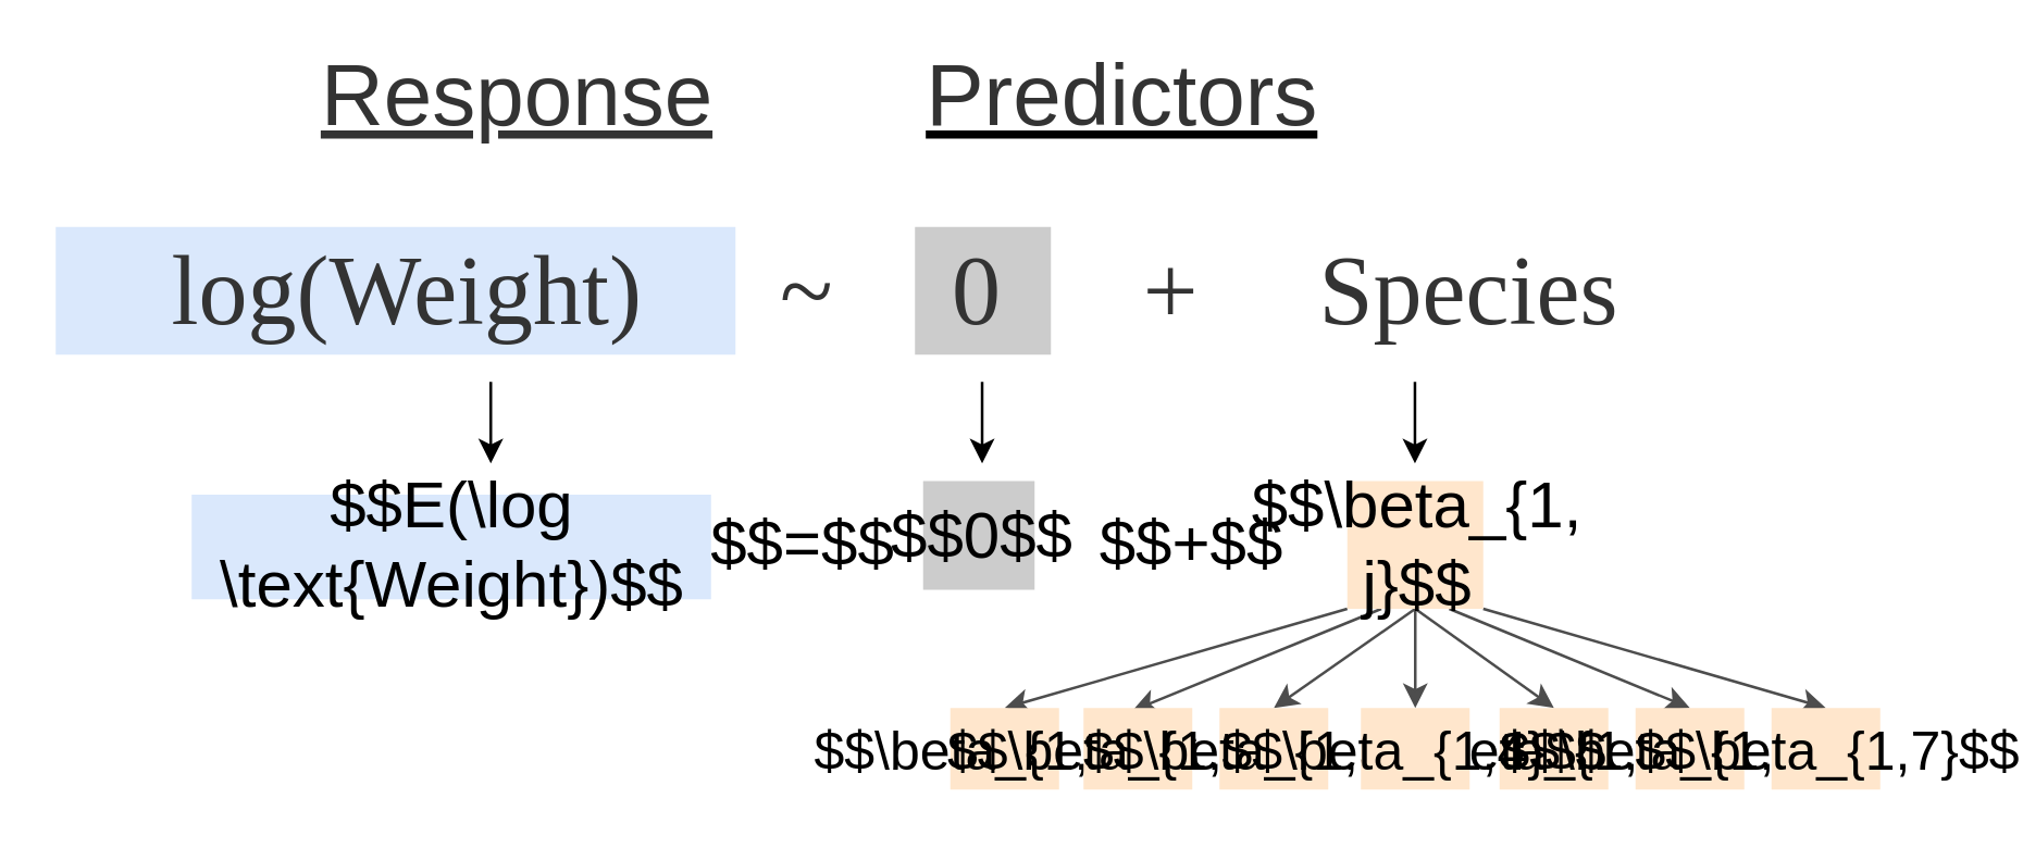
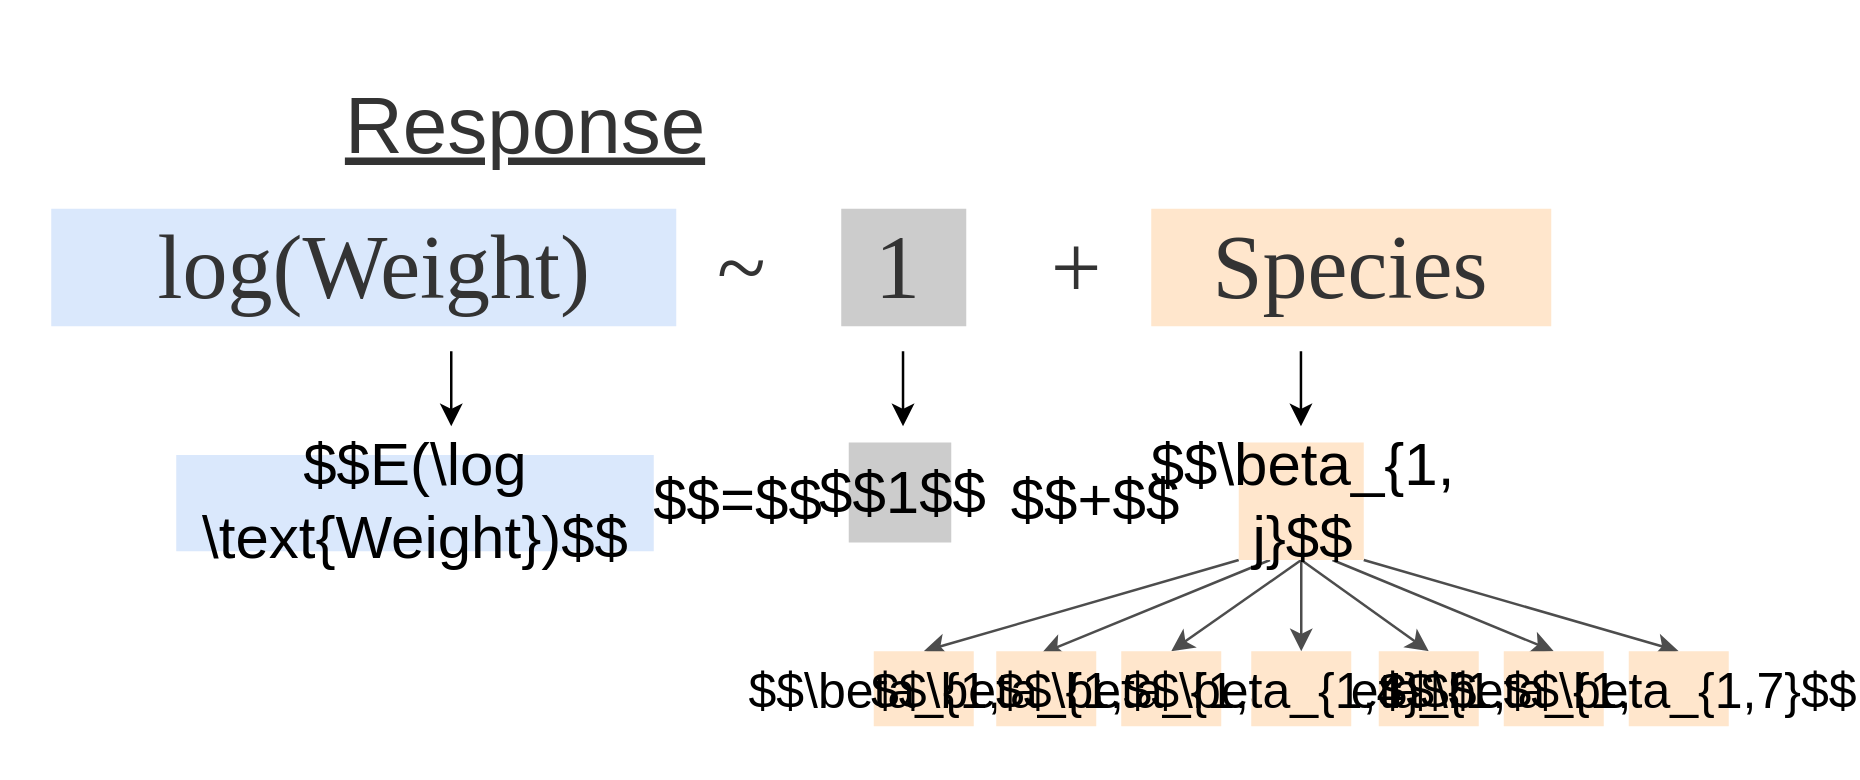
  <mxCell id="0" />
  <mxCell id="1" parent="0" />
- <mxCell id="2" value="&lt;span style=&quot;font-family: &amp;#34;fira code&amp;#34; ; font-size: 36px ; font-style: normal ; font-weight: 400 ; letter-spacing: normal ; text-align: center ; text-indent: 0px ; text-transform: none ; word-spacing: 0px ; float: none ; display: inline&quot;&gt;&lt;font color=&quot;#333333&quot;&gt;Species&lt;/font&gt;&lt;/span&gt;" style="rounded=0;whiteSpace=wrap;html=1;strokeColor=none;fillColor=#ffffff;labelBackgroundColor=none;" parent="1" vertex="1"><mxGeometry x="460" y="83" width="160" height="47" as="geometry" /></mxCell>
+ <mxCell id="2" value="&lt;span style=&quot;font-family: &amp;#34;fira code&amp;#34; ; font-size: 36px ; font-style: normal ; font-weight: 400 ; letter-spacing: normal ; text-align: center ; text-indent: 0px ; text-transform: none ; word-spacing: 0px ; float: none ; display: inline&quot;&gt;&lt;font color=&quot;#333333&quot;&gt;Species&lt;/font&gt;&lt;/span&gt;" style="rounded=0;whiteSpace=wrap;html=1;strokeColor=none;fillColor=#ffe6cc;labelBackgroundColor=none;" parent="1" vertex="1"><mxGeometry x="460" y="83" width="160" height="47" as="geometry" /></mxCell>
  <mxCell id="3" style="edgeStyle=none;rounded=0;orthogonalLoop=1;jettySize=auto;html=1;exitX=0;exitY=1;exitDx=0;exitDy=0;entryX=0.5;entryY=0;entryDx=0;entryDy=0;strokeColor=#4D4D4D;fontFamily=Verdana;fontSize=19;fontColor=#333333;" parent="1" source="10" target="23" edge="1"><mxGeometry relative="1" as="geometry" /></mxCell>
  <mxCell id="4" style="edgeStyle=none;rounded=0;orthogonalLoop=1;jettySize=auto;html=1;exitX=0.25;exitY=1;exitDx=0;exitDy=0;entryX=0.45;entryY=0.033;entryDx=0;entryDy=0;entryPerimeter=0;strokeColor=#4D4D4D;fontFamily=Verdana;fontSize=19;fontColor=#333333;" parent="1" source="10" target="25" edge="1"><mxGeometry relative="1" as="geometry" /></mxCell>
  <mxCell id="5" style="edgeStyle=none;rounded=0;orthogonalLoop=1;jettySize=auto;html=1;exitX=0.5;exitY=1;exitDx=0;exitDy=0;entryX=0.5;entryY=0;entryDx=0;entryDy=0;strokeColor=#4D4D4D;fontFamily=Verdana;fontSize=19;fontColor=#333333;" parent="1" source="10" target="27" edge="1"><mxGeometry relative="1" as="geometry" /></mxCell>
  <mxCell id="6" style="edgeStyle=none;rounded=0;orthogonalLoop=1;jettySize=auto;html=1;exitX=0.5;exitY=1;exitDx=0;exitDy=0;entryX=0.5;entryY=0;entryDx=0;entryDy=0;strokeColor=#4D4D4D;fontFamily=Verdana;fontSize=19;fontColor=#333333;" parent="1" source="10" target="29" edge="1"><mxGeometry relative="1" as="geometry" /></mxCell>
  <mxCell id="7" style="edgeStyle=none;rounded=0;orthogonalLoop=1;jettySize=auto;html=1;exitX=0.75;exitY=1;exitDx=0;exitDy=0;entryX=0.5;entryY=0;entryDx=0;entryDy=0;strokeColor=#4D4D4D;fontFamily=Verdana;fontSize=19;fontColor=#333333;" parent="1" source="10" target="31" edge="1"><mxGeometry relative="1" as="geometry" /></mxCell>
  <mxCell id="8" style="edgeStyle=none;rounded=0;orthogonalLoop=1;jettySize=auto;html=1;exitX=1;exitY=1;exitDx=0;exitDy=0;entryX=0.5;entryY=0;entryDx=0;entryDy=0;strokeColor=#4D4D4D;fontFamily=Verdana;fontSize=19;fontColor=#333333;" parent="1" source="10" target="33" edge="1"><mxGeometry relative="1" as="geometry" /></mxCell>
  <mxCell id="9" style="edgeStyle=orthogonalEdgeStyle;rounded=0;orthogonalLoop=1;jettySize=auto;html=1;exitX=0.5;exitY=1;exitDx=0;exitDy=0;entryX=0.5;entryY=0;entryDx=0;entryDy=0;strokeColor=#4D4D4D;" parent="1" source="10" target="35" edge="1"><mxGeometry relative="1" as="geometry" /></mxCell>
  <mxCell id="10" value="" style="rounded=0;whiteSpace=wrap;html=1;strokeColor=none;fillColor=#ffe6cc;" parent="1" vertex="1"><mxGeometry x="495" y="176.5" width="50" height="47" as="geometry" /></mxCell>
  <mxCell id="11" value="" style="rounded=0;whiteSpace=wrap;html=1;strokeColor=none;fillColor=#CCCCCC;fontColor=#333333;" parent="1" vertex="1"><mxGeometry x="336" y="83" width="50" height="47" as="geometry" /></mxCell>
  <mxCell id="12" value="" style="rounded=0;whiteSpace=wrap;html=1;strokeColor=none;fillColor=#dae8fc;" parent="1" vertex="1"><mxGeometry x="20" y="83" width="250" height="47" as="geometry" /></mxCell>
  <mxCell id="13" value="&lt;font style=&quot;font-size: 36px&quot; color=&quot;#333333&quot;&gt;log(Weight)&lt;/font&gt;" style="text;html=1;strokeColor=none;fillColor=none;align=center;verticalAlign=middle;whiteSpace=wrap;rounded=0;fontFamily=Fira Code;FType=g;" parent="1" vertex="1"><mxGeometry x="27.5" y="71.5" width="242.5" height="70" as="geometry" /></mxCell>
  <mxCell id="14" value="&lt;font style=&quot;font-size: 24px&quot;&gt;$$=$$&lt;/font&gt;" style="text;html=1;strokeColor=none;fillColor=none;align=center;verticalAlign=middle;whiteSpace=wrap;rounded=0;" parent="1" vertex="1"><mxGeometry x="275" y="190" width="40" height="20" as="geometry" /></mxCell>
  <mxCell id="15" value="&lt;font style=&quot;font-size: 24px&quot;&gt;$$\beta_{1, j}$$&lt;/font&gt;" style="text;html=1;strokeColor=none;fillColor=none;align=center;verticalAlign=middle;whiteSpace=wrap;rounded=0;" parent="1" vertex="1"><mxGeometry x="499" y="190" width="44" height="20" as="geometry" /></mxCell>
  <mxCell id="16" value="" style="endArrow=classic;html=1;" parent="1" edge="1"><mxGeometry width="50" height="50" relative="1" as="geometry"><mxPoint x="180" y="140" as="sourcePoint" /><mxPoint x="180" y="170" as="targetPoint" /></mxGeometry></mxCell>
  <mxCell id="17" value="" style="endArrow=classic;html=1;" parent="1" edge="1"><mxGeometry width="50" height="50" relative="1" as="geometry"><mxPoint x="519.88" y="140" as="sourcePoint" /><mxPoint x="519.88" y="170" as="targetPoint" /></mxGeometry></mxCell>
- <mxCell id="18" value="&lt;font style=&quot;font-size: 32px;&quot; face=&quot;Arial&quot;&gt;Response&lt;/font&gt;" style="text;html=1;strokeColor=none;fillColor=none;align=center;verticalAlign=middle;whiteSpace=wrap;rounded=0;fontStyle=4;fontFamily=Verdana;labelBackgroundColor=none;fontColor=#333333;fontSize=32;" parent="1" vertex="1"><mxGeometry x="110" y="20" width="160" height="30" as="geometry" /></mxCell>
- <mxCell id="19" value="&lt;font style=&quot;font-size: 32px;&quot; color=&quot;#333333&quot; face=&quot;Arial&quot;&gt;Predictors&lt;/font&gt;" style="text;html=1;strokeColor=none;fillColor=none;align=center;verticalAlign=middle;whiteSpace=wrap;rounded=0;fontStyle=4;fontFamily=Verdana;fontSize=32;" parent="1" vertex="1"><mxGeometry x="330" y="20" width="165" height="30" as="geometry" /></mxCell>
- <mxCell id="20" value="&lt;div style=&quot;text-align: center&quot;&gt;&lt;span style=&quot;font-size: 36px&quot;&gt;&lt;font face=&quot;fira code&quot;&gt;0&lt;/font&gt;&lt;/span&gt;&lt;/div&gt;" style="text;whiteSpace=wrap;html=1;fontFamily=Verdana;fontColor=#333333;labelBackgroundColor=none;" parent="1" vertex="1"><mxGeometry x="348" y="78.5" width="29" height="40" as="geometry" /></mxCell>
+ <mxCell id="18" value="&lt;font style=&quot;font-size: 32px;&quot; face=&quot;Arial&quot;&gt;Response&lt;/font&gt;" style="text;html=1;strokeColor=none;fillColor=none;align=center;verticalAlign=middle;whiteSpace=wrap;rounded=0;fontStyle=4;fontFamily=Verdana;labelBackgroundColor=none;fontColor=#333333;fontSize=32;" parent="1" vertex="1"><mxGeometry x="130" y="35" width="160" height="30" as="geometry" /></mxCell>
+ <mxCell id="20" value="&lt;div style=&quot;text-align: center&quot;&gt;&lt;span style=&quot;font-size: 36px&quot;&gt;&lt;font face=&quot;fira code&quot;&gt;1&lt;/font&gt;&lt;/span&gt;&lt;/div&gt;" style="text;whiteSpace=wrap;html=1;fontFamily=Verdana;fontColor=#333333;labelBackgroundColor=none;" parent="1" vertex="1"><mxGeometry x="348" y="78.5" width="29" height="40" as="geometry" /></mxCell>
  <mxCell id="21" value="&lt;font color=&quot;#333333&quot;&gt;&lt;span style=&quot;font-size: 36px&quot;&gt;~&lt;/span&gt;&lt;/font&gt;" style="text;html=1;strokeColor=none;fillColor=none;align=center;verticalAlign=middle;whiteSpace=wrap;rounded=0;fontFamily=Fira Code;FType=g;" parent="1" vertex="1"><mxGeometry x="275" y="71.5" width="42.5" height="70" as="geometry" /></mxCell>
  <mxCell id="22" value="&lt;font style=&quot;font-size: 36px&quot; face=&quot;Fira Code&quot;&gt;+&lt;/font&gt;" style="text;html=1;align=center;verticalAlign=middle;resizable=0;points=[];autosize=1;fontFamily=Verdana;fontColor=#333333;" parent="1" vertex="1"><mxGeometry x="410" y="91.5" width="40" height="30" as="geometry" /></mxCell>
  <mxCell id="23" value="" style="rounded=0;whiteSpace=wrap;html=1;strokeColor=none;fillColor=#ffe6cc;fontSize=20;" parent="1" vertex="1"><mxGeometry x="349" y="260" width="40" height="30" as="geometry" /></mxCell>
  <mxCell id="24" value="&lt;font style=&quot;font-size: 20px;&quot;&gt;$$\beta_{1,1}$$&lt;/font&gt;" style="text;html=1;strokeColor=none;fillColor=none;align=center;verticalAlign=middle;whiteSpace=wrap;rounded=0;fontSize=20;" parent="1" vertex="1"><mxGeometry x="348" y="265" width="44" height="20" as="geometry" /></mxCell>
  <mxCell id="25" value="" style="rounded=0;whiteSpace=wrap;html=1;strokeColor=none;fillColor=#ffe6cc;fontSize=20;" parent="1" vertex="1"><mxGeometry x="398" y="260" width="40" height="30" as="geometry" /></mxCell>
  <mxCell id="26" value="&lt;font style=&quot;font-size: 20px;&quot;&gt;$$\beta_{1,2}$$&lt;/font&gt;" style="text;html=1;strokeColor=none;fillColor=none;align=center;verticalAlign=middle;whiteSpace=wrap;rounded=0;fontSize=20;" parent="1" vertex="1"><mxGeometry x="397" y="265" width="44" height="20" as="geometry" /></mxCell>
  <mxCell id="27" value="" style="rounded=0;whiteSpace=wrap;html=1;strokeColor=none;fillColor=#ffe6cc;fontSize=20;" parent="1" vertex="1"><mxGeometry x="448" y="260" width="40" height="30" as="geometry" /></mxCell>
  <mxCell id="28" value="&lt;font style=&quot;font-size: 20px;&quot;&gt;$$\beta_{1,3}$$&lt;/font&gt;" style="text;html=1;strokeColor=none;fillColor=none;align=center;verticalAlign=middle;whiteSpace=wrap;rounded=0;fontSize=20;" parent="1" vertex="1"><mxGeometry x="447" y="265" width="44" height="20" as="geometry" /></mxCell>
  <mxCell id="29" value="" style="rounded=0;whiteSpace=wrap;html=1;strokeColor=none;fillColor=#ffe6cc;fontSize=20;" parent="1" vertex="1"><mxGeometry x="551" y="260" width="40" height="30" as="geometry" /></mxCell>
  <mxCell id="30" value="&lt;font style=&quot;font-size: 20px;&quot;&gt;$$\beta_{1,5}$$&lt;/font&gt;" style="text;html=1;strokeColor=none;fillColor=none;align=center;verticalAlign=middle;whiteSpace=wrap;rounded=0;fontSize=20;" parent="1" vertex="1"><mxGeometry x="550" y="265" width="44" height="20" as="geometry" /></mxCell>
  <mxCell id="31" value="" style="rounded=0;whiteSpace=wrap;html=1;strokeColor=none;fillColor=#ffe6cc;fontSize=20;" parent="1" vertex="1"><mxGeometry x="601" y="260" width="40" height="30" as="geometry" /></mxCell>
  <mxCell id="32" value="&lt;font style=&quot;font-size: 20px;&quot;&gt;$$\beta_{1,6}$$&lt;/font&gt;" style="text;html=1;strokeColor=none;fillColor=none;align=center;verticalAlign=middle;whiteSpace=wrap;rounded=0;fontSize=20;" parent="1" vertex="1"><mxGeometry x="600" y="265" width="44" height="20" as="geometry" /></mxCell>
  <mxCell id="33" value="" style="rounded=0;whiteSpace=wrap;html=1;strokeColor=none;fillColor=#ffe6cc;fontSize=20;" parent="1" vertex="1"><mxGeometry x="651" y="260" width="40" height="30" as="geometry" /></mxCell>
  <mxCell id="34" value="&lt;font style=&quot;font-size: 20px;&quot;&gt;$$\beta_{1,7}$$&lt;/font&gt;" style="text;html=1;strokeColor=none;fillColor=none;align=center;verticalAlign=middle;whiteSpace=wrap;rounded=0;fontSize=20;" parent="1" vertex="1"><mxGeometry x="650" y="265" width="44" height="20" as="geometry" /></mxCell>
  <mxCell id="35" value="" style="rounded=0;whiteSpace=wrap;html=1;strokeColor=none;fillColor=#ffe6cc;fontSize=20;" parent="1" vertex="1"><mxGeometry x="500" y="260" width="40" height="30" as="geometry" /></mxCell>
  <mxCell id="36" value="&lt;font style=&quot;font-size: 20px;&quot;&gt;$$\beta_{1,4}$$&lt;/font&gt;" style="text;html=1;strokeColor=none;fillColor=none;align=center;verticalAlign=middle;whiteSpace=wrap;rounded=0;fontSize=20;" parent="1" vertex="1"><mxGeometry x="498" y="265" width="44" height="20" as="geometry" /></mxCell>
  <mxCell id="37" value="" style="rounded=0;whiteSpace=wrap;html=1;strokeColor=none;fillColor=#CCCCCC;fontColor=#333333;" parent="1" vertex="1"><mxGeometry x="339" y="176.5" width="41" height="40" as="geometry" /></mxCell>
- <mxCell id="38" value="&lt;font style=&quot;font-size: 24px&quot;&gt;$$0$$&lt;/font&gt;" style="text;html=1;strokeColor=none;fillColor=none;align=center;verticalAlign=middle;whiteSpace=wrap;rounded=0;" parent="1" vertex="1"><mxGeometry x="339" y="186.5" width="44" height="20" as="geometry" /></mxCell>
+ <mxCell id="38" value="&lt;font style=&quot;font-size: 24px&quot;&gt;$$1$$&lt;/font&gt;" style="text;html=1;strokeColor=none;fillColor=none;align=center;verticalAlign=middle;whiteSpace=wrap;rounded=0;" parent="1" vertex="1"><mxGeometry x="339" y="186.5" width="44" height="20" as="geometry" /></mxCell>
  <mxCell id="39" value="&lt;font style=&quot;font-size: 24px&quot;&gt;$$+$$&lt;/font&gt;" style="text;html=1;strokeColor=none;fillColor=none;align=center;verticalAlign=middle;whiteSpace=wrap;rounded=0;" parent="1" vertex="1"><mxGeometry x="416" y="190" width="44" height="20" as="geometry" /></mxCell>
  <mxCell id="40" value="" style="endArrow=classic;html=1;" parent="1" edge="1"><mxGeometry width="50" height="50" relative="1" as="geometry"><mxPoint x="360.71" y="140" as="sourcePoint" /><mxPoint x="360.71" y="170" as="targetPoint" /></mxGeometry></mxCell>
  <mxCell id="41" value="" style="rounded=0;whiteSpace=wrap;html=1;strokeColor=none;fillColor=#dae8fc;" vertex="1" parent="1"><mxGeometry x="70" y="181.5" width="191" height="38.5" as="geometry" /></mxCell>
  <mxCell id="42" value="&lt;font style=&quot;font-size: 24px&quot;&gt;$$E(\log \text{Weight})$$&lt;/font&gt;" style="text;html=1;strokeColor=none;fillColor=none;align=center;verticalAlign=middle;whiteSpace=wrap;rounded=0;" vertex="1" parent="1"><mxGeometry x="71" y="185.38" width="190" height="29.25" as="geometry" /></mxCell>
